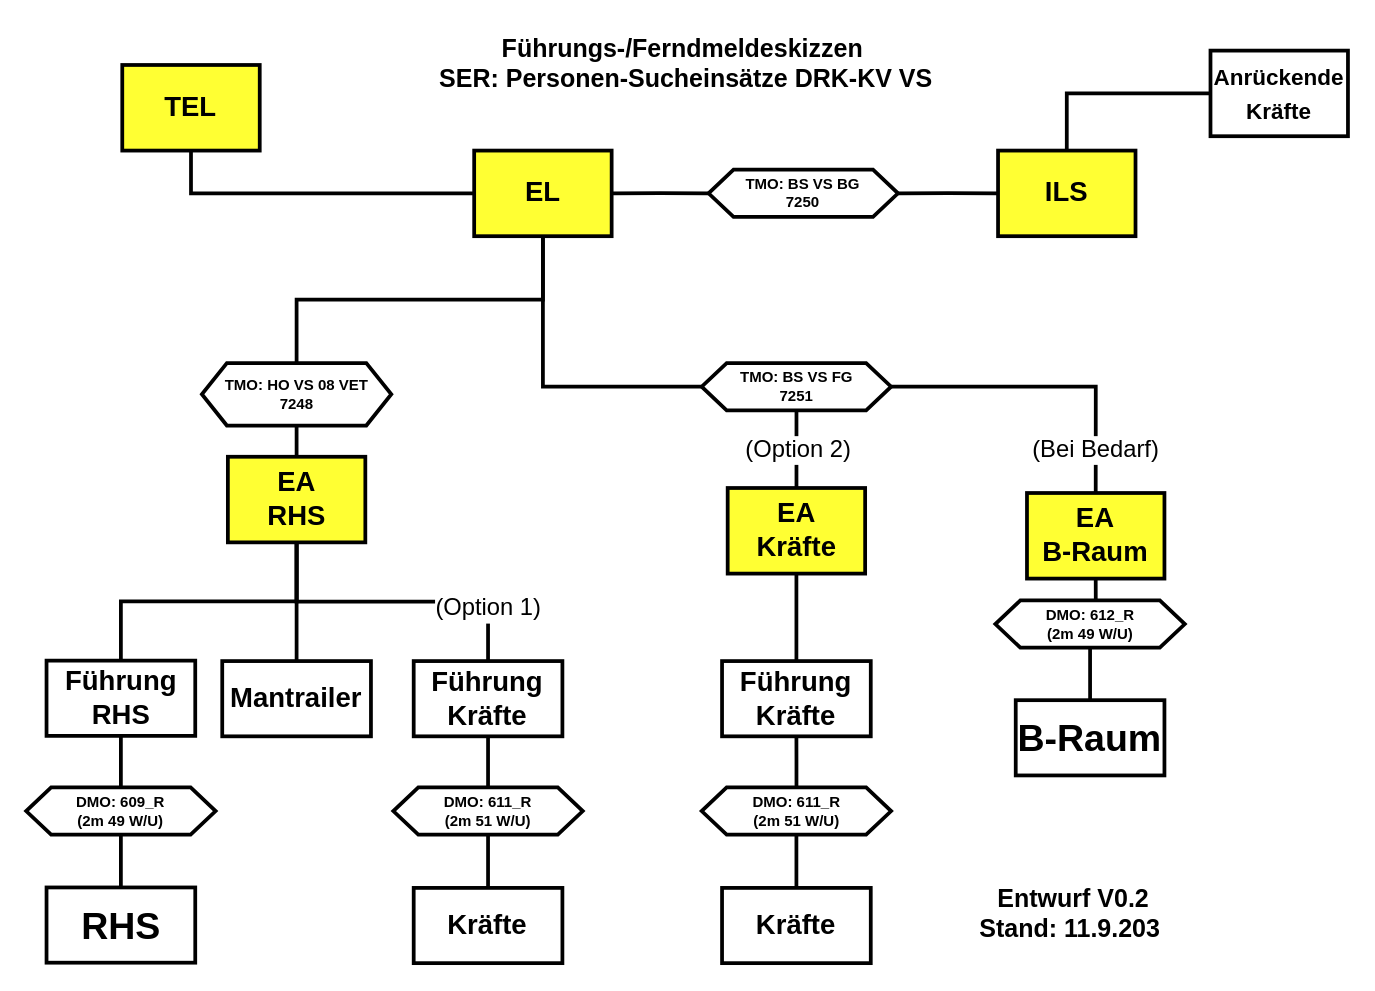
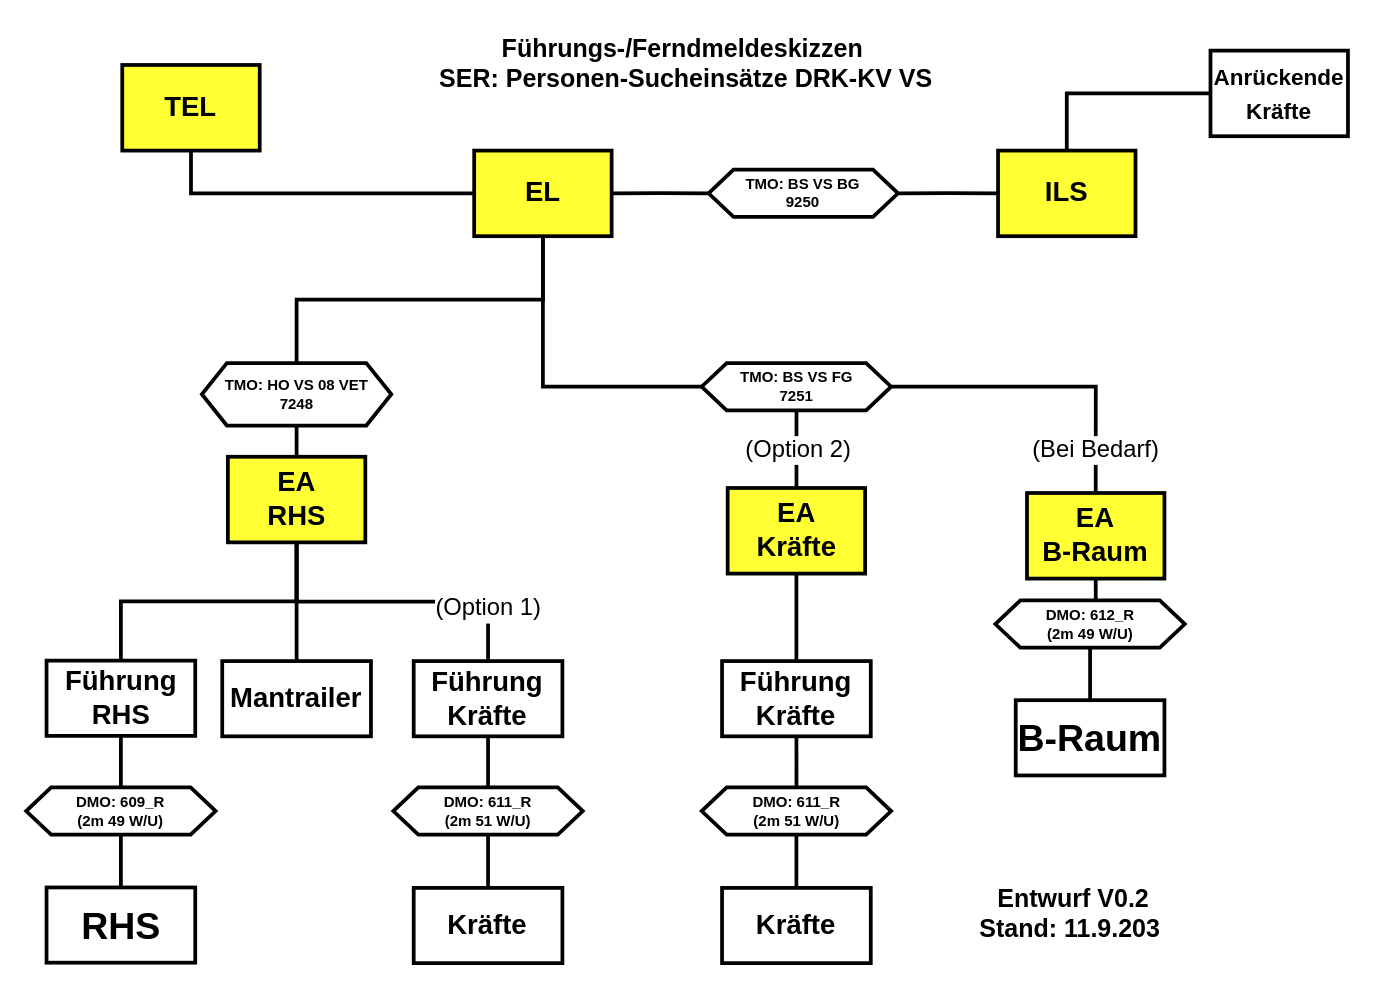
  <mxCell id="0" />
  <mxCell id="1" parent="0" />
  <mxCell id="2" style="edgeStyle=orthogonalEdgeStyle;shape=connector;rounded=0;orthogonalLoop=1;jettySize=auto;html=1;exitX=0.5;exitY=1;exitDx=0;exitDy=0;entryX=0.5;entryY=0;entryDx=0;entryDy=0;strokeColor=default;strokeWidth=3;align=center;verticalAlign=middle;fontFamily=Helvetica;fontSize=22;fontColor=default;labelBackgroundColor=default;startFill=0;endArrow=none;flowAnimation=0;" parent="1" source="3" target="34" edge="1"><mxGeometry relative="1" as="geometry" /></mxCell>
  <mxCell id="3" value="&lt;b&gt;&lt;font&gt;EA&lt;br&gt;RHS&lt;/font&gt;&lt;/b&gt;" style="rounded=0;whiteSpace=wrap;html=1;strokeColor=default;align=center;verticalAlign=middle;fontFamily=Helvetica;fontSize=22;fontColor=default;fillColor=#FFFF33;strokeWidth=3;" parent="1" vertex="1"><mxGeometry x="181.7" y="365" width="110" height="68.5" as="geometry" /></mxCell>
  <mxCell id="4" style="edgeStyle=orthogonalEdgeStyle;shape=connector;rounded=0;orthogonalLoop=1;jettySize=auto;html=1;exitX=0.5;exitY=1;exitDx=0;exitDy=0;entryX=0;entryY=0.5;entryDx=0;entryDy=0;strokeColor=default;strokeWidth=3;align=center;verticalAlign=middle;fontFamily=Helvetica;fontSize=12;fontColor=default;labelBackgroundColor=default;startFill=0;endArrow=none;flowAnimation=0;" parent="1" source="5" target="6" edge="1"><mxGeometry relative="1" as="geometry" /></mxCell>
  <mxCell id="5" value="&lt;b&gt;&lt;font&gt;TEL&lt;/font&gt;&lt;/b&gt;" style="rounded=0;whiteSpace=wrap;html=1;strokeColor=default;align=center;verticalAlign=middle;fontFamily=Helvetica;fontSize=22;fontColor=default;fillColor=#FFFF33;strokeWidth=3;shadow=0;glass=0;" parent="1" vertex="1"><mxGeometry x="97.2" y="51.5" width="110" height="68.5" as="geometry" /></mxCell>
  <mxCell id="6" value="&lt;b&gt;&lt;font&gt;EL&lt;/font&gt;&lt;/b&gt;" style="rounded=0;whiteSpace=wrap;html=1;strokeColor=default;align=center;verticalAlign=middle;fontFamily=Helvetica;fontSize=22;fontColor=default;fillColor=#FFFF33;strokeWidth=3;shadow=0;glass=0;" parent="1" vertex="1"><mxGeometry x="378.8" y="120" width="110" height="68.5" as="geometry" /></mxCell>
  <mxCell id="7" value="&lt;b&gt;&lt;font&gt;EA&lt;br&gt;Kräfte&lt;/font&gt;&lt;/b&gt;" style="rounded=0;whiteSpace=wrap;html=1;strokeColor=default;align=center;verticalAlign=middle;fontFamily=Helvetica;fontSize=22;fontColor=default;fillColor=#FFFF33;strokeWidth=3;shadow=0;glass=0;" parent="1" vertex="1"><mxGeometry x="581.65" y="390" width="110" height="68.5" as="geometry" /></mxCell>
  <mxCell id="8" style="edgeStyle=orthogonalEdgeStyle;shape=connector;rounded=0;orthogonalLoop=1;jettySize=auto;html=1;exitX=0.5;exitY=1;exitDx=0;exitDy=0;strokeColor=default;strokeWidth=3;align=center;verticalAlign=middle;fontFamily=Helvetica;fontSize=22;fontColor=default;labelBackgroundColor=default;startFill=0;endArrow=none;flowAnimation=0;" parent="1" source="9" target="23" edge="1"><mxGeometry relative="1" as="geometry" /></mxCell>
  <mxCell id="9" value="&lt;b&gt;&lt;font&gt;EA&lt;br&gt;B-Raum&lt;/font&gt;&lt;/b&gt;" style="rounded=0;whiteSpace=wrap;html=1;strokeColor=default;align=center;verticalAlign=middle;fontFamily=Helvetica;fontSize=22;fontColor=default;fillColor=#FFFF33;strokeWidth=3;" parent="1" vertex="1"><mxGeometry x="821.15" y="394" width="110" height="68.5" as="geometry" /></mxCell>
  <mxCell id="10" value="&lt;b&gt;&lt;font&gt;ILS&lt;/font&gt;&lt;/b&gt;" style="rounded=0;whiteSpace=wrap;html=1;strokeColor=default;align=center;verticalAlign=middle;fontFamily=Helvetica;fontSize=22;fontColor=default;fillColor=#FFFF33;strokeWidth=3;glass=0;shadow=0;" parent="1" vertex="1"><mxGeometry x="798" y="120" width="110" height="68.5" as="geometry" /></mxCell>
  <mxCell id="11" style="edgeStyle=orthogonalEdgeStyle;shape=connector;rounded=0;orthogonalLoop=1;jettySize=auto;html=1;exitX=0;exitY=0.5;exitDx=0;exitDy=0;entryX=1;entryY=0.5;entryDx=0;entryDy=0;strokeColor=default;strokeWidth=3;align=center;verticalAlign=middle;fontFamily=Helvetica;fontSize=12;fontColor=default;labelBackgroundColor=default;startFill=0;endArrow=none;flowAnimation=0;" parent="1" source="13" target="6" edge="1"><mxGeometry relative="1" as="geometry" /></mxCell>
  <mxCell id="12" style="edgeStyle=orthogonalEdgeStyle;shape=connector;rounded=0;orthogonalLoop=1;jettySize=auto;html=1;exitX=1;exitY=0.5;exitDx=0;exitDy=0;entryX=0;entryY=0.5;entryDx=0;entryDy=0;strokeColor=default;strokeWidth=3;align=center;verticalAlign=middle;fontFamily=Helvetica;fontSize=12;fontColor=default;labelBackgroundColor=default;startFill=0;endArrow=none;flowAnimation=0;" parent="1" source="13" target="10" edge="1"><mxGeometry relative="1" as="geometry" /></mxCell>
- <mxCell id="13" value="&lt;font&gt;&lt;b&gt;TMO: BS VS BG&lt;br&gt;7250&lt;/b&gt;&lt;/font&gt;" style="shape=hexagon;perimeter=hexagonPerimeter2;whiteSpace=wrap;html=1;fixedSize=1;strokeColor=default;strokeWidth=3;align=center;verticalAlign=middle;fontFamily=Helvetica;fontSize=12;fontColor=default;labelBackgroundColor=default;fillColor=light-dark(#ffffff, #2b2b00);rounded=0;" parent="1" vertex="1"><mxGeometry x="566.35" y="135.25" width="151.6" height="37.79" as="geometry" /></mxCell>
+ <mxCell id="13" value="&lt;font&gt;&lt;b&gt;TMO: BS VS BG&lt;br&gt;9250&lt;/b&gt;&lt;/font&gt;" style="shape=hexagon;perimeter=hexagonPerimeter2;whiteSpace=wrap;html=1;fixedSize=1;strokeColor=default;strokeWidth=3;align=center;verticalAlign=middle;fontFamily=Helvetica;fontSize=12;fontColor=default;labelBackgroundColor=default;fillColor=light-dark(#ffffff, #2b2b00);rounded=0;" parent="1" vertex="1"><mxGeometry x="566.35" y="135.25" width="151.6" height="37.79" as="geometry" /></mxCell>
  <mxCell id="14" style="edgeStyle=orthogonalEdgeStyle;shape=connector;rounded=0;orthogonalLoop=1;jettySize=auto;html=1;entryX=0.5;entryY=0;entryDx=0;entryDy=0;strokeColor=default;strokeWidth=3;align=center;verticalAlign=middle;fontFamily=Helvetica;fontSize=22;fontColor=default;labelBackgroundColor=default;startFill=0;endArrow=none;flowAnimation=0;" parent="1" source="15" target="10" edge="1"><mxGeometry relative="1" as="geometry" /></mxCell>
  <mxCell id="15" value="&lt;b&gt;&lt;font style=&quot;font-size: 18px;&quot;&gt;Anrückende Kräfte&lt;/font&gt;&lt;/b&gt;" style="rounded=0;whiteSpace=wrap;html=1;strokeColor=default;align=center;verticalAlign=middle;fontFamily=Helvetica;fontSize=22;fontColor=default;fillColor=light-dark(#ffffff, #2b2b00);strokeWidth=3;gradientColor=none;" parent="1" vertex="1"><mxGeometry x="968" y="40" width="110" height="68.5" as="geometry" /></mxCell>
  <mxCell id="16" style="edgeStyle=orthogonalEdgeStyle;shape=connector;rounded=0;orthogonalLoop=1;jettySize=auto;html=1;exitX=0.5;exitY=1;exitDx=0;exitDy=0;strokeColor=default;strokeWidth=3;align=center;verticalAlign=middle;fontFamily=Helvetica;fontSize=22;fontColor=default;labelBackgroundColor=default;startFill=0;endArrow=none;flowAnimation=0;" parent="1" source="18" target="3" edge="1"><mxGeometry relative="1" as="geometry" /></mxCell>
  <mxCell id="17" style="edgeStyle=orthogonalEdgeStyle;shape=connector;rounded=0;orthogonalLoop=1;jettySize=auto;html=1;exitX=0.5;exitY=0;exitDx=0;exitDy=0;entryX=0.5;entryY=1;entryDx=0;entryDy=0;strokeColor=default;strokeWidth=3;align=center;verticalAlign=middle;fontFamily=Helvetica;fontSize=22;fontColor=default;labelBackgroundColor=default;startFill=0;endArrow=none;flowAnimation=0;" parent="1" source="18" target="6" edge="1"><mxGeometry relative="1" as="geometry" /></mxCell>
  <mxCell id="18" value="&lt;font&gt;&lt;b&gt;TMO: HO VS 08 VET&lt;br&gt;7248&lt;/b&gt;&lt;/font&gt;" style="shape=hexagon;perimeter=hexagonPerimeter2;whiteSpace=wrap;html=1;fixedSize=1;rounded=0;strokeColor=default;strokeWidth=3;align=center;verticalAlign=middle;fontFamily=Helvetica;fontSize=12;fontColor=default;fillColor=light-dark(#ffffff, #2b2b00);overflow=visible;strokeOpacity=100;dropTarget=0;expand=0;" parent="1" vertex="1"><mxGeometry x="160.9" y="290" width="151.6" height="50" as="geometry" /></mxCell>
  <mxCell id="19" value="&lt;span&gt;&lt;b&gt;RHS&lt;/b&gt;&lt;/span&gt;" style="rounded=0;whiteSpace=wrap;html=1;strokeColor=default;align=center;verticalAlign=middle;fontFamily=Helvetica;fontSize=30;fontColor=default;fillColor=light-dark(#ffffff, #2b2b00);strokeWidth=3;aspect=fixed;" parent="1" vertex="1"><mxGeometry x="36.6" y="709.64" width="119" height="60.21" as="geometry" /></mxCell>
  <mxCell id="20" style="edgeStyle=orthogonalEdgeStyle;shape=connector;rounded=0;orthogonalLoop=1;jettySize=auto;html=1;entryX=0.5;entryY=1;entryDx=0;entryDy=0;strokeColor=default;strokeWidth=3;align=center;verticalAlign=middle;fontFamily=Helvetica;fontSize=22;fontColor=default;labelBackgroundColor=default;startFill=0;endArrow=none;flowAnimation=0;" parent="1" source="21" target="36" edge="1"><mxGeometry relative="1" as="geometry" /></mxCell>
  <mxCell id="21" value="&lt;font&gt;&lt;b&gt;DMO: 611_R&lt;br&gt;(2m 51 W/U)&lt;/b&gt;&lt;/font&gt;" style="shape=hexagon;perimeter=hexagonPerimeter2;whiteSpace=wrap;html=1;fixedSize=1;strokeColor=default;align=center;verticalAlign=middle;fontFamily=Helvetica;fontSize=12;fontColor=default;fillColor=light-dark(#ffffff, #2b2b00);rounded=0;strokeWidth=3;autosize=0;" parent="1" vertex="1"><mxGeometry x="560.85" y="629.64" width="151.6" height="37.79" as="geometry" /></mxCell>
  <mxCell id="22" style="edgeStyle=orthogonalEdgeStyle;shape=connector;rounded=0;orthogonalLoop=1;jettySize=auto;html=1;exitX=0.5;exitY=1;exitDx=0;exitDy=0;entryX=0.5;entryY=0;entryDx=0;entryDy=0;strokeColor=default;strokeWidth=3;align=center;verticalAlign=middle;fontFamily=Helvetica;fontSize=22;fontColor=default;labelBackgroundColor=default;startFill=0;endArrow=none;flowAnimation=0;" parent="1" source="23" target="28" edge="1"><mxGeometry relative="1" as="geometry" /></mxCell>
  <mxCell id="23" value="&lt;font&gt;&lt;b&gt;DMO: 612_R&lt;br&gt;(2m 49 W/U)&lt;/b&gt;&lt;/font&gt;" style="shape=hexagon;perimeter=hexagonPerimeter2;whiteSpace=wrap;html=1;fixedSize=1;strokeColor=default;align=center;verticalAlign=middle;fontFamily=Helvetica;fontSize=12;fontColor=default;fillColor=light-dark(#ffffff, #2b2b00);rounded=0;strokeWidth=3;" parent="1" vertex="1"><mxGeometry x="795.85" y="480" width="151.6" height="37.79" as="geometry" /></mxCell>
  <mxCell id="24" style="edgeStyle=orthogonalEdgeStyle;shape=connector;rounded=0;orthogonalLoop=1;jettySize=auto;html=1;exitX=0.5;exitY=0;exitDx=0;exitDy=0;entryX=0.5;entryY=1;entryDx=0;entryDy=0;strokeColor=default;strokeWidth=3;align=center;verticalAlign=middle;fontFamily=Helvetica;fontSize=22;fontColor=default;labelBackgroundColor=default;startFill=0;endArrow=none;flowAnimation=0;" parent="1" source="25" target="21" edge="1"><mxGeometry relative="1" as="geometry" /></mxCell>
  <mxCell id="25" value="&lt;b&gt;&lt;font&gt;Kräfte&lt;br&gt;&lt;/font&gt;&lt;/b&gt;" style="rounded=0;whiteSpace=wrap;html=1;strokeColor=default;align=center;verticalAlign=middle;fontFamily=Helvetica;fontSize=22;fontColor=default;fillColor=light-dark(#ffffff, #2b2b00);strokeWidth=3;aspect=fixed;" parent="1" vertex="1"><mxGeometry x="577.15" y="710" width="119" height="60.21" as="geometry" /></mxCell>
  <mxCell id="26" value="&lt;font style=&quot;font-size: 20px;&quot;&gt;&lt;b&gt;Führungs-/Ferndmeldeskizzen&amp;nbsp;&lt;br&gt;SER: Personen-Sucheinsätze DRK-KV VS&lt;/b&gt;&lt;/font&gt;" style="text;html=1;align=center;verticalAlign=middle;resizable=0;points=[];autosize=1;strokeColor=none;fillColor=none;fontFamily=Helvetica;fontSize=12;fontColor=default;" parent="1" vertex="1"><mxGeometry x="338" y="20" width="420" height="60" as="geometry" /></mxCell>
  <mxCell id="27" value="&lt;span style=&quot;font-size: 20px;&quot;&gt;&lt;b&gt;Entwurf V0.2&lt;br&gt;Stand: 11.9.203&amp;nbsp;&lt;br&gt;&lt;/b&gt;&lt;/span&gt;" style="text;html=1;align=center;verticalAlign=middle;resizable=0;points=[];autosize=1;strokeColor=none;fillColor=none;fontFamily=Helvetica;fontSize=12;fontColor=default;rounded=0;" parent="1" vertex="1"><mxGeometry x="758" y="700" width="200" height="60" as="geometry" /></mxCell>
  <mxCell id="28" value="&lt;b&gt;&lt;font&gt;B-Raum&lt;/font&gt;&lt;/b&gt;" style="rounded=0;whiteSpace=wrap;html=1;strokeColor=default;align=center;verticalAlign=middle;fontFamily=Helvetica;fontSize=30;fontColor=default;fillColor=light-dark(#ffffff, #2b2b00);strokeWidth=3;aspect=fixed;" parent="1" vertex="1"><mxGeometry x="812.15" y="559.79" width="119" height="60.21" as="geometry" /></mxCell>
  <mxCell id="29" style="edgeStyle=orthogonalEdgeStyle;shape=connector;rounded=0;orthogonalLoop=1;jettySize=auto;html=1;exitX=0.5;exitY=0;exitDx=0;exitDy=0;entryX=0.5;entryY=1;entryDx=0;entryDy=0;strokeColor=default;strokeWidth=3;align=center;verticalAlign=middle;fontFamily=Helvetica;fontSize=22;fontColor=default;labelBackgroundColor=default;startFill=0;endArrow=none;flowAnimation=0;" parent="1" source="30" target="3" edge="1"><mxGeometry relative="1" as="geometry" /></mxCell>
  <mxCell id="30" value="&lt;span&gt;&lt;b&gt;&lt;font&gt;Mantrailer&lt;/font&gt;&lt;/b&gt;&lt;/span&gt;" style="rounded=0;whiteSpace=wrap;html=1;strokeColor=default;align=center;verticalAlign=middle;fontFamily=Helvetica;fontSize=22;fontColor=default;fillColor=light-dark(#ffffff, #2b2b00);strokeWidth=3;aspect=fixed;" parent="1" vertex="1"><mxGeometry x="177.2" y="528.5" width="119" height="60.21" as="geometry" /></mxCell>
  <mxCell id="31" style="edgeStyle=orthogonalEdgeStyle;shape=connector;rounded=0;orthogonalLoop=1;jettySize=auto;html=1;entryX=0.5;entryY=1;entryDx=0;entryDy=0;strokeColor=default;strokeWidth=3;align=center;verticalAlign=middle;fontFamily=Helvetica;fontSize=22;fontColor=default;labelBackgroundColor=default;startFill=0;endArrow=none;flowAnimation=0;" parent="1" source="33" target="34" edge="1"><mxGeometry relative="1" as="geometry" /></mxCell>
  <mxCell id="32" style="edgeStyle=orthogonalEdgeStyle;shape=connector;rounded=0;orthogonalLoop=1;jettySize=auto;html=1;exitX=0.5;exitY=1;exitDx=0;exitDy=0;entryX=0.5;entryY=0;entryDx=0;entryDy=0;strokeColor=default;strokeWidth=3;align=center;verticalAlign=middle;fontFamily=Helvetica;fontSize=22;fontColor=default;labelBackgroundColor=default;startFill=0;endArrow=none;flowAnimation=0;" parent="1" source="33" target="19" edge="1"><mxGeometry relative="1" as="geometry" /></mxCell>
  <mxCell id="33" value="&lt;font&gt;&lt;b&gt;DMO: 609_R&lt;br&gt;(2m 49 W/U)&lt;/b&gt;&lt;/font&gt;" style="shape=hexagon;perimeter=hexagonPerimeter2;whiteSpace=wrap;html=1;fixedSize=1;strokeColor=default;align=center;verticalAlign=middle;fontFamily=Helvetica;fontSize=12;fontColor=default;fillColor=light-dark(#ffffff, #2b2b00);rounded=0;strokeWidth=3;autosize=0;" parent="1" vertex="1"><mxGeometry x="20.3" y="629.64" width="151.6" height="37.79" as="geometry" /></mxCell>
  <mxCell id="34" value="&lt;b&gt;Führung RHS&lt;/b&gt;" style="rounded=0;whiteSpace=wrap;html=1;strokeColor=default;align=center;verticalAlign=middle;fontFamily=Helvetica;fontSize=22;fontColor=default;fillColor=light-dark(#ffffff, #2b2b00);strokeWidth=3;aspect=fixed;" parent="1" vertex="1"><mxGeometry x="36.6" y="528.14" width="119" height="60.21" as="geometry" /></mxCell>
  <mxCell id="35" style="edgeStyle=orthogonalEdgeStyle;shape=connector;rounded=0;orthogonalLoop=1;jettySize=auto;html=1;entryX=0.5;entryY=1;entryDx=0;entryDy=0;strokeColor=default;strokeWidth=3;align=center;verticalAlign=middle;fontFamily=Helvetica;fontSize=22;fontColor=default;labelBackgroundColor=default;startFill=0;endArrow=none;flowAnimation=0;" parent="1" source="36" target="7" edge="1"><mxGeometry relative="1" as="geometry" /></mxCell>
  <mxCell id="36" value="&lt;b&gt;Führung Kräfte&lt;/b&gt;" style="rounded=0;whiteSpace=wrap;html=1;strokeColor=default;align=center;verticalAlign=middle;fontFamily=Helvetica;fontSize=22;fontColor=default;fillColor=light-dark(#ffffff, #2b2b00);strokeWidth=3;aspect=fixed;" parent="1" vertex="1"><mxGeometry x="577.15" y="528.5" width="119" height="60.21" as="geometry" /></mxCell>
  <mxCell id="37" value="(Option 2)" style="edgeStyle=orthogonalEdgeStyle;shape=connector;rounded=0;orthogonalLoop=1;jettySize=auto;html=1;strokeColor=default;strokeWidth=3;align=center;verticalAlign=middle;fontFamily=Helvetica;fontSize=19;fontColor=default;labelBackgroundColor=default;startFill=0;endArrow=none;flowAnimation=0;" parent="1" source="40" target="7" edge="1"><mxGeometry x="0.027" y="1" relative="1" as="geometry"><mxPoint as="offset" /></mxGeometry></mxCell>
  <mxCell id="38" value="(Bei Bedarf)" style="edgeStyle=orthogonalEdgeStyle;shape=connector;rounded=0;orthogonalLoop=1;jettySize=auto;html=1;entryX=0.5;entryY=0;entryDx=0;entryDy=0;strokeColor=default;strokeWidth=3;align=center;verticalAlign=middle;fontFamily=Helvetica;fontSize=19;fontColor=default;labelBackgroundColor=default;startFill=0;endArrow=none;flowAnimation=0;" parent="1" source="40" target="9" edge="1"><mxGeometry x="0.727" relative="1" as="geometry"><mxPoint as="offset" /></mxGeometry></mxCell>
  <mxCell id="39" style="edgeStyle=orthogonalEdgeStyle;shape=connector;rounded=0;orthogonalLoop=1;jettySize=auto;html=1;exitX=0;exitY=0.5;exitDx=0;exitDy=0;entryX=0.5;entryY=1;entryDx=0;entryDy=0;strokeColor=default;strokeWidth=3;align=center;verticalAlign=middle;fontFamily=Helvetica;fontSize=22;fontColor=default;labelBackgroundColor=default;startFill=0;endArrow=none;flowAnimation=0;" parent="1" source="40" target="6" edge="1"><mxGeometry relative="1" as="geometry" /></mxCell>
  <mxCell id="40" value="&lt;font&gt;&lt;b&gt;TMO: BS VS FG&lt;br&gt;7251&lt;/b&gt;&lt;/font&gt;" style="shape=hexagon;perimeter=hexagonPerimeter2;whiteSpace=wrap;html=1;fixedSize=1;rounded=0;strokeColor=default;strokeWidth=3;align=center;verticalAlign=middle;fontFamily=Helvetica;fontSize=12;fontColor=default;fillColor=light-dark(#ffffff, #2b2b00);" parent="1" vertex="1"><mxGeometry x="560.85" y="290" width="151.6" height="37.79" as="geometry" /></mxCell>
  <mxCell id="41" style="edgeStyle=orthogonalEdgeStyle;shape=connector;rounded=0;orthogonalLoop=1;jettySize=auto;html=1;exitX=0.5;exitY=1;exitDx=0;exitDy=0;entryX=0.5;entryY=0;entryDx=0;entryDy=0;strokeColor=default;strokeWidth=3;align=center;verticalAlign=middle;fontFamily=Helvetica;fontSize=22;fontColor=default;labelBackgroundColor=default;startFill=0;endArrow=none;flowAnimation=0;" parent="1" source="43" target="45" edge="1"><mxGeometry relative="1" as="geometry" /></mxCell>
  <mxCell id="42" value="&lt;span style=&quot;font-size: 19px;&quot;&gt;(Option 1)&lt;/span&gt;" style="edgeStyle=orthogonalEdgeStyle;shape=connector;rounded=0;orthogonalLoop=1;jettySize=auto;html=1;exitX=0.5;exitY=0;exitDx=0;exitDy=0;entryX=0.5;entryY=1;entryDx=0;entryDy=0;strokeColor=default;strokeWidth=3;align=center;verticalAlign=middle;fontFamily=Helvetica;fontSize=22;fontColor=default;labelBackgroundColor=default;startFill=0;endArrow=none;flowAnimation=0;" parent="1" source="43" target="3" edge="1"><mxGeometry x="-0.647" relative="1" as="geometry"><mxPoint as="offset" /></mxGeometry></mxCell>
  <mxCell id="43" value="&lt;b&gt;Führung Kräfte&lt;/b&gt;" style="rounded=0;whiteSpace=wrap;html=1;strokeColor=default;align=center;verticalAlign=middle;fontFamily=Helvetica;fontSize=22;fontColor=default;fillColor=light-dark(#ffffff, #2b2b00);strokeWidth=3;aspect=fixed;" parent="1" vertex="1"><mxGeometry x="330.4" y="528.5" width="119" height="60.21" as="geometry" /></mxCell>
  <mxCell id="44" style="edgeStyle=orthogonalEdgeStyle;shape=connector;rounded=0;orthogonalLoop=1;jettySize=auto;html=1;exitX=0.5;exitY=1;exitDx=0;exitDy=0;entryX=0.5;entryY=0;entryDx=0;entryDy=0;strokeColor=default;strokeWidth=3;align=center;verticalAlign=middle;fontFamily=Helvetica;fontSize=22;fontColor=default;labelBackgroundColor=default;startFill=0;endArrow=none;flowAnimation=0;" parent="1" source="45" target="46" edge="1"><mxGeometry relative="1" as="geometry" /></mxCell>
  <mxCell id="45" value="&lt;font&gt;&lt;b&gt;DMO: 611_R&lt;br&gt;(2m 51 W/U)&lt;/b&gt;&lt;/font&gt;" style="shape=hexagon;perimeter=hexagonPerimeter2;whiteSpace=wrap;html=1;fixedSize=1;strokeColor=default;align=center;verticalAlign=middle;fontFamily=Helvetica;fontSize=12;fontColor=default;fillColor=light-dark(#ffffff, #2b2b00);rounded=0;strokeWidth=3;autosize=0;" parent="1" vertex="1"><mxGeometry x="314.1" y="629.64" width="151.6" height="37.79" as="geometry" /></mxCell>
  <mxCell id="46" value="&lt;b&gt;&lt;font&gt;Kräfte&lt;br&gt;&lt;/font&gt;&lt;/b&gt;" style="rounded=0;whiteSpace=wrap;html=1;strokeColor=default;align=center;verticalAlign=middle;fontFamily=Helvetica;fontSize=22;fontColor=default;fillColor=light-dark(#ffffff, #2b2b00);strokeWidth=3;aspect=fixed;" parent="1" vertex="1"><mxGeometry x="330.4" y="710" width="119" height="60.21" as="geometry" /></mxCell>
